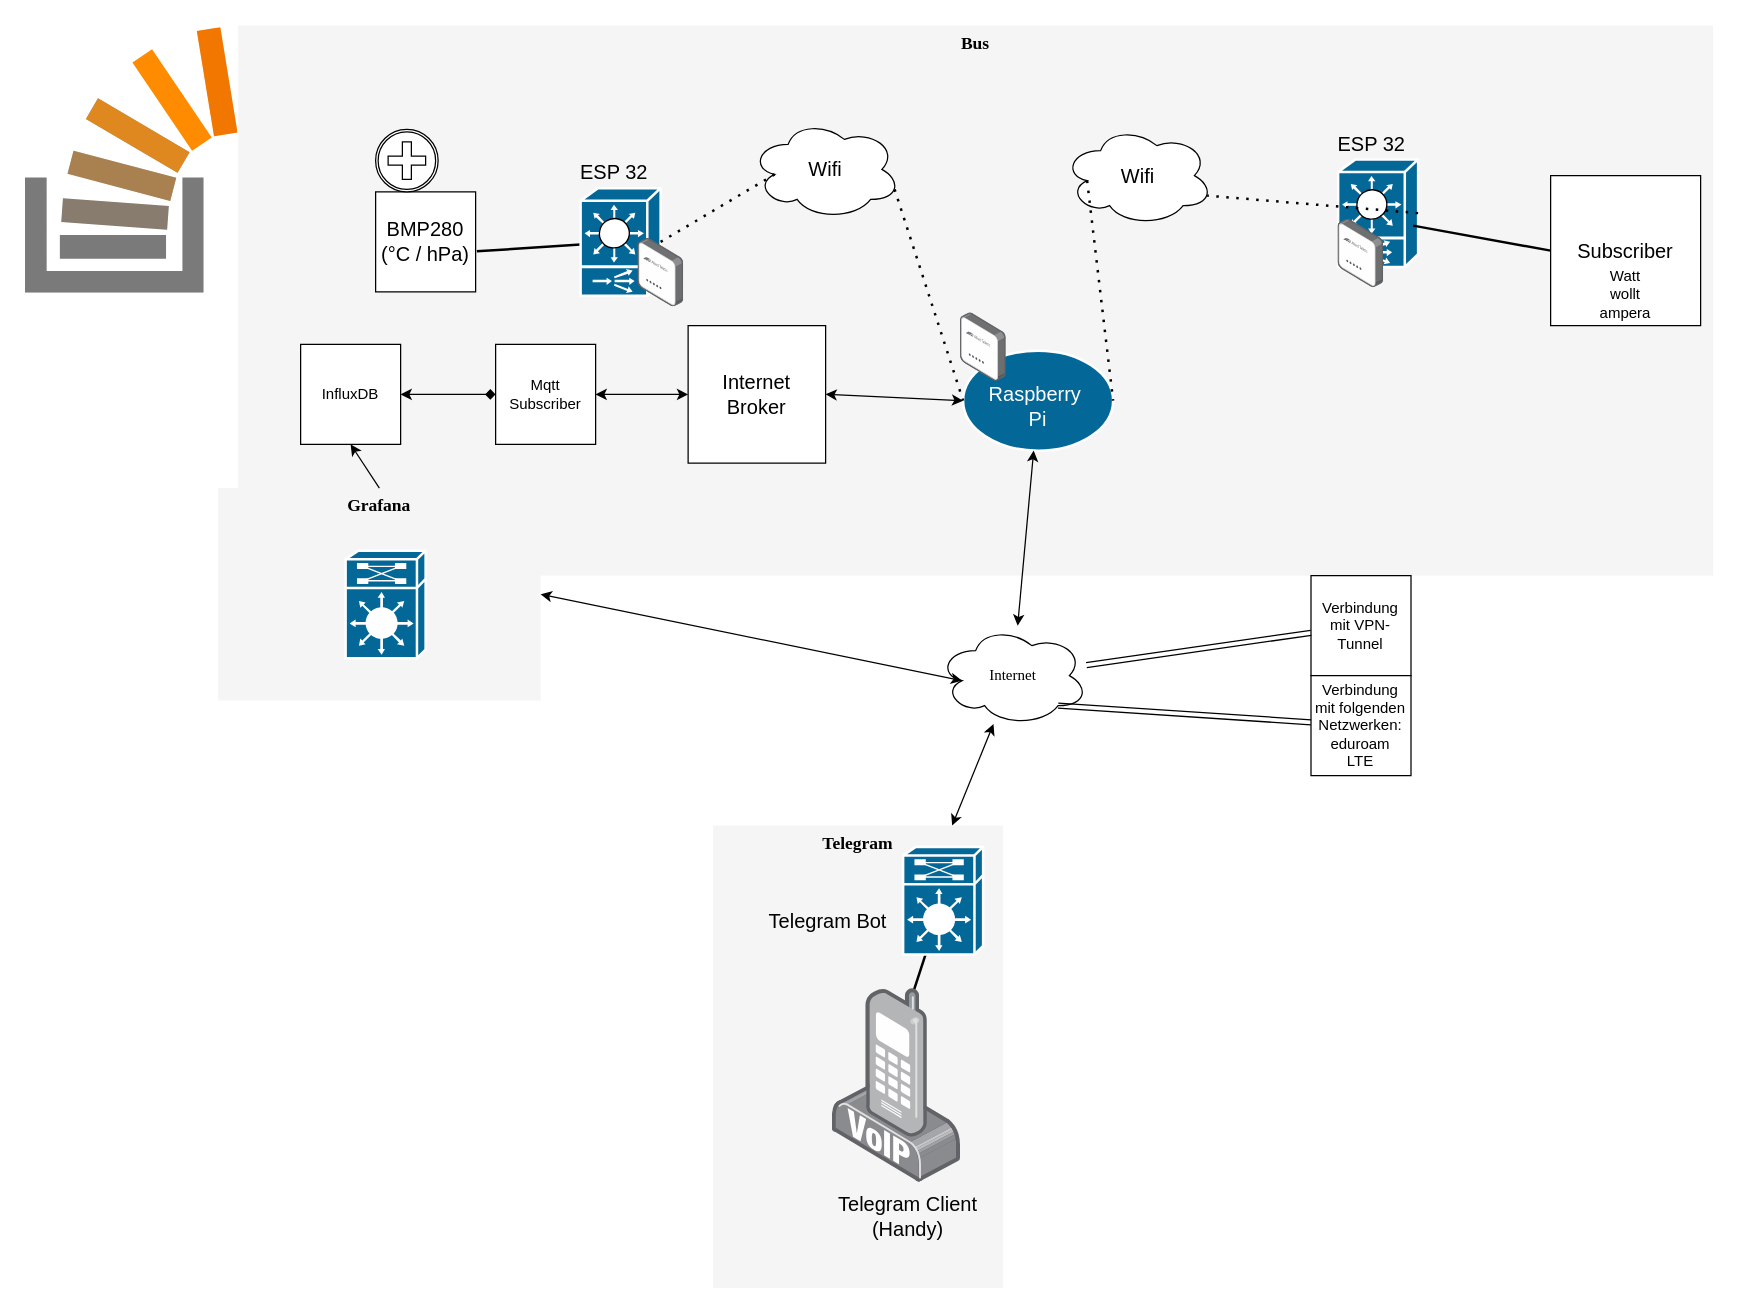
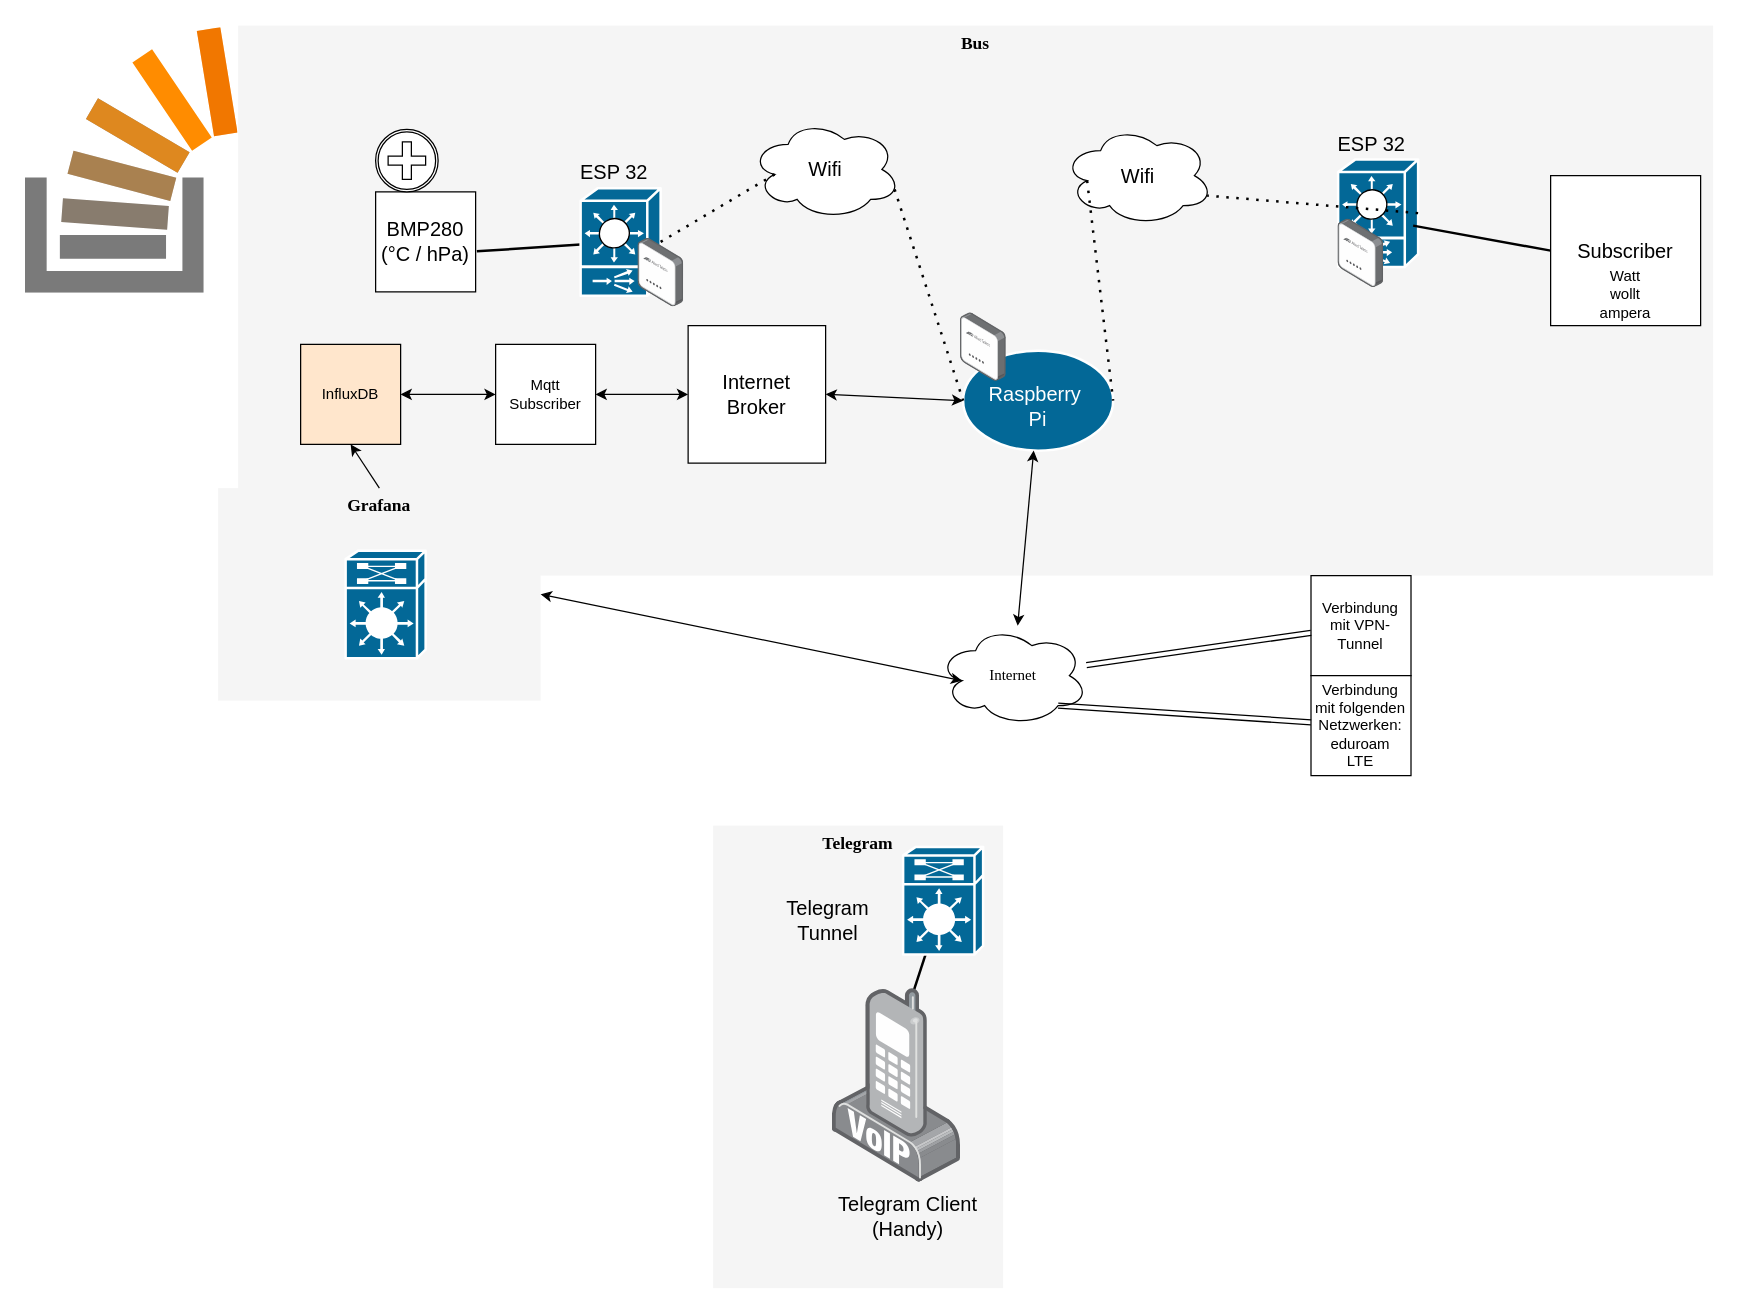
  <mxCell id="0" />
  <mxCell id="1" parent="0" />
  <mxCell id="2" value="Bus" style="whiteSpace=wrap;html=1;rounded=0;shadow=0;comic=0;strokeWidth=1;fontFamily=Verdana;fontSize=14;fillColor=#f5f5f5;strokeColor=none;verticalAlign=top;fontStyle=1" parent="1" vertex="1"><mxGeometry x="190" y="20" width="1180" height="440" as="geometry" /></mxCell>
  <mxCell id="3" value="Grafana" style="whiteSpace=wrap;html=1;rounded=0;shadow=0;comic=0;strokeWidth=1;fontFamily=Verdana;fontSize=14;fillColor=#f5f5f5;strokeColor=none;fontStyle=1;verticalAlign=top;" parent="1" vertex="1"><mxGeometry x="174" y="390" width="258" height="170" as="geometry" /></mxCell>
  <mxCell id="4" value="Telegram" style="whiteSpace=wrap;html=1;rounded=0;shadow=0;comic=0;strokeWidth=1;fontFamily=Verdana;fontSize=14;fillColor=#f5f5f5;strokeColor=none;fontStyle=1;verticalAlign=top;" parent="1" vertex="1"><mxGeometry x="570" y="660" width="232" height="370" as="geometry" /></mxCell>
  <mxCell id="5" style="edgeStyle=none;html=1;labelBackgroundColor=none;startFill=0;endArrow=none;endFill=0;strokeWidth=2;fontFamily=Verdana;fontSize=12;" parent="1" source="6" edge="1"><mxGeometry relative="1" as="geometry"><mxPoint x="381" y="200.557" as="targetPoint" /></mxGeometry></mxCell>
  <mxCell id="6" value="" style="shape=mxgraph.cisco.switches.content_switch;html=1;dashed=0;fillColor=#036897;strokeColor=#ffffff;strokeWidth=2;verticalLabelPosition=bottom;verticalAlign=top;rounded=0;shadow=0;comic=0;fontFamily=Verdana;fontSize=12;" parent="1" vertex="1"><mxGeometry x="464" y="150" width="64" height="86" as="geometry" /></mxCell>
  <mxCell id="7" style="edgeStyle=none;html=1;labelBackgroundColor=none;startFill=0;endArrow=none;endFill=0;strokeWidth=2;fontFamily=Verdana;fontSize=12;" parent="1" source="8" edge="1"><mxGeometry relative="1" as="geometry"><mxPoint x="722.028" y="818" as="targetPoint" /></mxGeometry></mxCell>
  <mxCell id="8" value="" style="shape=mxgraph.cisco.misc.route_switch_processor;html=1;dashed=0;fillColor=#036897;strokeColor=#ffffff;strokeWidth=2;verticalLabelPosition=bottom;verticalAlign=top;rounded=0;shadow=0;comic=0;fontFamily=Verdana;fontSize=12;" parent="1" vertex="1"><mxGeometry x="722" y="677" width="64" height="86" as="geometry" /></mxCell>
  <mxCell id="9" value="" style="shape=mxgraph.cisco.misc.route_switch_processor;html=1;dashed=0;fillColor=#036897;strokeColor=#ffffff;strokeWidth=2;verticalLabelPosition=bottom;verticalAlign=top;rounded=0;shadow=0;comic=0;fontFamily=Verdana;fontSize=12;" parent="1" vertex="1"><mxGeometry x="276" y="440" width="64" height="86" as="geometry" /></mxCell>
  <mxCell id="10" value="Telegram Client&lt;br&gt;(Handy)" style="text;html=1;strokeColor=none;fillColor=none;align=center;verticalAlign=middle;whiteSpace=wrap;rounded=0;fontSize=16;" parent="1" vertex="1"><mxGeometry x="665.5" y="945.8" width="120" height="54" as="geometry" /></mxCell>
- <mxCell id="11" value="Telegram Bot" style="text;html=1;strokeColor=none;fillColor=none;align=center;verticalAlign=middle;whiteSpace=wrap;rounded=0;fontSize=16;" parent="1" vertex="1"><mxGeometry x="602" y="709" width="120" height="54" as="geometry" /></mxCell>
+ <mxCell id="11" value="Telegram Tunnel" style="text;html=1;strokeColor=none;fillColor=none;align=center;verticalAlign=middle;whiteSpace=wrap;rounded=0;fontSize=16;" parent="1" vertex="1"><mxGeometry x="602" y="709" width="120" height="54" as="geometry" /></mxCell>
  <mxCell id="12" value="" style="ellipse;whiteSpace=wrap;html=1;rounded=0;shadow=0;dashed=0;fontFamily=Verdana;verticalAlign=top;strokeColor=#ffffff;strokeWidth=2;fillColor=#036897;comic=0;" parent="1" vertex="1"><mxGeometry x="770" y="280" width="120" height="80" as="geometry" /></mxCell>
  <mxCell id="13" value="Raspberry&amp;nbsp;&lt;br&gt;Pi" style="text;html=1;strokeColor=none;fillColor=none;align=center;verticalAlign=middle;whiteSpace=wrap;rounded=0;fontSize=16;fontColor=#FFFFFF;" parent="1" vertex="1"><mxGeometry x="810" y="315" width="40" height="20" as="geometry" /></mxCell>
  <mxCell id="14" value="ESP 32" style="text;html=1;strokeColor=none;fillColor=none;align=center;verticalAlign=middle;whiteSpace=wrap;rounded=0;fontSize=16;" parent="1" vertex="1"><mxGeometry x="454" y="127" width="74" height="20" as="geometry" /></mxCell>
  <mxCell id="15" value="BMP280&lt;br&gt;(°C / hPa)" style="whiteSpace=wrap;html=1;aspect=fixed;fontSize=16;fontColor=#000000;" parent="1" vertex="1"><mxGeometry x="300" y="153" width="80" height="80" as="geometry" /></mxCell>
  <mxCell id="16" value="Wifi" style="ellipse;shape=cloud;whiteSpace=wrap;html=1;fontSize=16;fontColor=#000000;" parent="1" vertex="1"><mxGeometry x="600" y="95" width="120" height="80" as="geometry" /></mxCell>
  <mxCell id="17" value="" style="endArrow=none;dashed=1;html=1;dashPattern=1 3;strokeWidth=2;fontSize=16;fontColor=#000000;exitX=1;exitY=0.5;exitDx=0;exitDy=0;exitPerimeter=0;entryX=0.16;entryY=0.55;entryDx=0;entryDy=0;entryPerimeter=0;" parent="1" source="6" target="16" edge="1"><mxGeometry width="50" height="50" relative="1" as="geometry"><mxPoint x="980" y="320" as="sourcePoint" /><mxPoint x="1030" y="270" as="targetPoint" /></mxGeometry></mxCell>
  <mxCell id="18" value="" style="endArrow=none;dashed=1;html=1;dashPattern=1 3;strokeWidth=2;fontSize=16;fontColor=#000000;exitX=0.96;exitY=0.7;exitDx=0;exitDy=0;exitPerimeter=0;entryX=0;entryY=0.5;entryDx=0;entryDy=0;" parent="1" source="16" target="12" edge="1"><mxGeometry width="50" height="50" relative="1" as="geometry"><mxPoint x="980" y="320" as="sourcePoint" /><mxPoint x="1030" y="270" as="targetPoint" /></mxGeometry></mxCell>
  <mxCell id="19" value="" style="endArrow=classic;startArrow=classic;html=1;fontSize=16;fontColor=#000000;exitX=0;exitY=0.5;exitDx=0;exitDy=0;entryX=1;entryY=0.5;entryDx=0;entryDy=0;" parent="1" source="20" target="23" edge="1"><mxGeometry width="50" height="50" relative="1" as="geometry"><mxPoint x="980" y="320" as="sourcePoint" /><mxPoint x="1030" y="270" as="targetPoint" /></mxGeometry></mxCell>
  <mxCell id="20" value="Internet&lt;br&gt;Broker" style="whiteSpace=wrap;html=1;aspect=fixed;fontSize=16;fontColor=#000000;" parent="1" vertex="1"><mxGeometry x="550" y="260" width="110" height="110" as="geometry" /></mxCell>
  <mxCell id="21" value="" style="endArrow=classic;startArrow=classic;html=1;fontSize=16;fontColor=#000000;exitX=0;exitY=0.5;exitDx=0;exitDy=0;entryX=1;entryY=0.5;entryDx=0;entryDy=0;" parent="1" source="12" target="20" edge="1"><mxGeometry width="50" height="50" relative="1" as="geometry"><mxPoint x="900" y="330" as="sourcePoint" /><mxPoint x="1108.5" y="367.067" as="targetPoint" /></mxGeometry></mxCell>
- <mxCell id="22" value="InfluxDB" style="whiteSpace=wrap;html=1;aspect=fixed;" parent="1" vertex="1"><mxGeometry x="240" y="275" width="80" height="80" as="geometry" /></mxCell>
+ <mxCell id="22" value="InfluxDB" style="whiteSpace=wrap;html=1;aspect=fixed;fillColor=#ffe6cc;" parent="1" vertex="1"><mxGeometry x="240" y="275" width="80" height="80" as="geometry" /></mxCell>
  <mxCell id="23" value="Mqtt Subscriber" style="whiteSpace=wrap;html=1;aspect=fixed;" parent="1" vertex="1"><mxGeometry x="396" y="275" width="80" height="80" as="geometry" /></mxCell>
- <mxCell id="24" value="" style="endArrow=diamond;startArrow=classic;html=1;exitX=1;exitY=0.5;exitDx=0;exitDy=0;entryX=0;entryY=0.5;entryDx=0;entryDy=0;" parent="1" source="22" target="23" edge="1"><mxGeometry width="50" height="50" relative="1" as="geometry"><mxPoint x="630" y="580" as="sourcePoint" /><mxPoint x="680" y="530" as="targetPoint" /></mxGeometry></mxCell>
+ <mxCell id="24" value="" style="endArrow=classic;startArrow=classic;html=1;exitX=1;exitY=0.5;exitDx=0;exitDy=0;entryX=0;entryY=0.5;entryDx=0;entryDy=0;" parent="1" source="22" target="23" edge="1"><mxGeometry width="50" height="50" relative="1" as="geometry"><mxPoint x="630" y="580" as="sourcePoint" /><mxPoint x="680" y="530" as="targetPoint" /></mxGeometry></mxCell>
  <mxCell id="25" value="" style="endArrow=classic;html=1;exitX=0.5;exitY=0;exitDx=0;exitDy=0;entryX=0.5;entryY=1;entryDx=0;entryDy=0;" parent="1" source="3" target="22" edge="1"><mxGeometry width="50" height="50" relative="1" as="geometry"><mxPoint x="630" y="580" as="sourcePoint" /><mxPoint x="140" y="430" as="targetPoint" /></mxGeometry></mxCell>
  <mxCell id="26" value="" style="shape=mxgraph.bpmn.shape;html=1;verticalLabelPosition=bottom;labelBackgroundColor=#ffffff;verticalAlign=top;align=center;perimeter=ellipsePerimeter;outlineConnect=0;outline=boundInt;symbol=parallelMultiple;" parent="1" vertex="1"><mxGeometry x="300" y="103" width="50" height="50" as="geometry" /></mxCell>
  <mxCell id="27" value="Internet" style="ellipse;shape=cloud;whiteSpace=wrap;html=1;rounded=0;shadow=0;comic=0;strokeWidth=1;fontFamily=Verdana;fontSize=12;" parent="1" vertex="1"><mxGeometry x="750" y="500" width="120" height="80" as="geometry" /></mxCell>
  <mxCell id="28" value="Verbindung mit VPN-Tunnel" style="whiteSpace=wrap;html=1;aspect=fixed;" parent="1" vertex="1"><mxGeometry x="1048.3" y="460" width="80" height="80" as="geometry" /></mxCell>
  <mxCell id="29" value="&lt;div&gt;Verbindung mit folgenden Netzwerken: eduroam&lt;/div&gt;&lt;div&gt;LTE&lt;br&gt;&lt;/div&gt;" style="whiteSpace=wrap;html=1;aspect=fixed;" parent="1" vertex="1"><mxGeometry x="1048.3" y="540" width="80" height="80" as="geometry" /></mxCell>
  <mxCell id="30" value="" style="points=[];aspect=fixed;html=1;align=center;shadow=0;dashed=0;image;image=img/lib/allied_telesis/computer_and_terminals/VOIP_IP_phone.svg;" parent="1" vertex="1"><mxGeometry x="665.5" y="790" width="102.5" height="155.8" as="geometry" /></mxCell>
  <mxCell id="31" value="" style="points=[];aspect=fixed;html=1;align=center;shadow=0;dashed=0;image;image=img/lib/allied_telesis/wireless/Access_Point_Indoor.svg;" parent="1" vertex="1"><mxGeometry x="768" y="250" width="36.6" height="54.6" as="geometry" /></mxCell>
  <mxCell id="32" value="" style="endArrow=classic;startArrow=classic;html=1;" parent="1" source="12" target="27" edge="1"><mxGeometry width="50" height="50" relative="1" as="geometry"><mxPoint x="850" y="620" as="sourcePoint" /><mxPoint x="900" y="570" as="targetPoint" /></mxGeometry></mxCell>
  <mxCell id="33" value="" style="points=[];aspect=fixed;html=1;align=center;shadow=0;dashed=0;image;image=img/lib/allied_telesis/wireless/Access_Point_Indoor.svg;" parent="1" vertex="1"><mxGeometry x="510" y="190.4" width="36.6" height="54.6" as="geometry" /></mxCell>
- <mxCell id="34" value="" style="endArrow=classic;startArrow=classic;html=1;" parent="1" source="4" target="27" edge="1"><mxGeometry width="50" height="50" relative="1" as="geometry"><mxPoint x="850" y="620" as="sourcePoint" /><mxPoint x="900" y="570" as="targetPoint" /></mxGeometry></mxCell>
  <mxCell id="35" value="" style="shape=link;html=1;" parent="1" source="27" target="28" edge="1"><mxGeometry width="100" relative="1" as="geometry"><mxPoint x="820" y="590" as="sourcePoint" /><mxPoint x="920" y="590" as="targetPoint" /></mxGeometry></mxCell>
  <mxCell id="36" value="" style="shape=link;html=1;exitX=0.8;exitY=0.8;exitDx=0;exitDy=0;exitPerimeter=0;" parent="1" source="27" target="29" edge="1"><mxGeometry width="100" relative="1" as="geometry"><mxPoint x="1151.764" y="543.545" as="sourcePoint" /><mxPoint x="1210" y="547.468" as="targetPoint" /></mxGeometry></mxCell>
  <mxCell id="37" value="" style="endArrow=classic;startArrow=classic;html=1;exitX=1;exitY=0.5;exitDx=0;exitDy=0;entryX=0.16;entryY=0.55;entryDx=0;entryDy=0;entryPerimeter=0;" parent="1" source="3" target="27" edge="1"><mxGeometry width="50" height="50" relative="1" as="geometry"><mxPoint x="760" y="490" as="sourcePoint" /><mxPoint x="810" y="440" as="targetPoint" /></mxGeometry></mxCell>
  <mxCell id="38" value="" style="shape=mxgraph.cisco.switches.content_switch;html=1;dashed=0;fillColor=#036897;strokeColor=#ffffff;strokeWidth=2;verticalLabelPosition=bottom;verticalAlign=top;rounded=0;shadow=0;comic=0;fontFamily=Verdana;fontSize=12;" parent="1" vertex="1"><mxGeometry x="1070" y="127" width="64" height="86" as="geometry" /></mxCell>
  <mxCell id="39" value="Wifi" style="ellipse;shape=cloud;whiteSpace=wrap;html=1;fontSize=16;fontColor=#000000;" parent="1" vertex="1"><mxGeometry x="850" y="100" width="120" height="80" as="geometry" /></mxCell>
  <mxCell id="40" value="" style="endArrow=none;dashed=1;html=1;dashPattern=1 3;strokeWidth=2;fontSize=16;fontColor=#000000;exitX=1;exitY=0.5;exitDx=0;exitDy=0;exitPerimeter=0;entryX=0.96;entryY=0.7;entryDx=0;entryDy=0;entryPerimeter=0;" parent="1" source="38" target="39" edge="1"><mxGeometry width="50" height="50" relative="1" as="geometry"><mxPoint x="1526" y="350" as="sourcePoint" /><mxPoint x="1576" y="300" as="targetPoint" /></mxGeometry></mxCell>
  <mxCell id="41" value="" style="endArrow=none;dashed=1;html=1;dashPattern=1 3;strokeWidth=2;fontSize=16;fontColor=#000000;entryX=1;entryY=0.5;entryDx=0;entryDy=0;exitX=0.16;exitY=0.55;exitDx=0;exitDy=0;exitPerimeter=0;" parent="1" source="39" target="12" edge="1"><mxGeometry width="50" height="50" relative="1" as="geometry"><mxPoint x="850" y="181" as="sourcePoint" /><mxPoint x="1316" y="350" as="targetPoint" /></mxGeometry></mxCell>
  <mxCell id="42" value="" style="points=[];aspect=fixed;html=1;align=center;shadow=0;dashed=0;image;image=img/lib/allied_telesis/wireless/Access_Point_Indoor.svg;" parent="1" vertex="1"><mxGeometry x="1070" y="175" width="36.6" height="54.6" as="geometry" /></mxCell>
  <mxCell id="43" value="Subscriber&lt;br&gt;" style="whiteSpace=wrap;html=1;aspect=fixed;fontSize=16;fontColor=#000000;" parent="1" vertex="1"><mxGeometry x="1240" y="140" width="120" height="120" as="geometry" /></mxCell>
  <mxCell id="44" style="edgeStyle=none;html=1;labelBackgroundColor=none;startFill=0;endArrow=none;endFill=0;strokeWidth=2;fontFamily=Verdana;fontSize=12;entryX=0;entryY=0.5;entryDx=0;entryDy=0;" parent="1" target="43" edge="1"><mxGeometry relative="1" as="geometry"><mxPoint x="391" y="210.557" as="targetPoint" /><mxPoint x="1130" y="180" as="sourcePoint" /></mxGeometry></mxCell>
  <mxCell id="45" value="" style="aspect=fixed;html=1;points=[];align=center;image;fontSize=12;image=img/lib/mscae/StackOverflow.svg;" parent="1" vertex="1"><mxGeometry x="20" y="21.75" width="170" height="212.5" as="geometry" /></mxCell>
  <mxCell id="46" value="ESP 32" style="text;html=1;strokeColor=none;fillColor=none;align=center;verticalAlign=middle;whiteSpace=wrap;rounded=0;fontSize=16;" parent="1" vertex="1"><mxGeometry x="1060" y="105" width="74" height="20" as="geometry" /></mxCell>
  <mxCell id="47" value="Watt wollt ampera&lt;br&gt;" style="text;html=1;strokeColor=none;fillColor=none;align=center;verticalAlign=middle;whiteSpace=wrap;rounded=0;" parent="1" vertex="1"><mxGeometry x="1280" y="225" width="40" height="20" as="geometry" /></mxCell>
